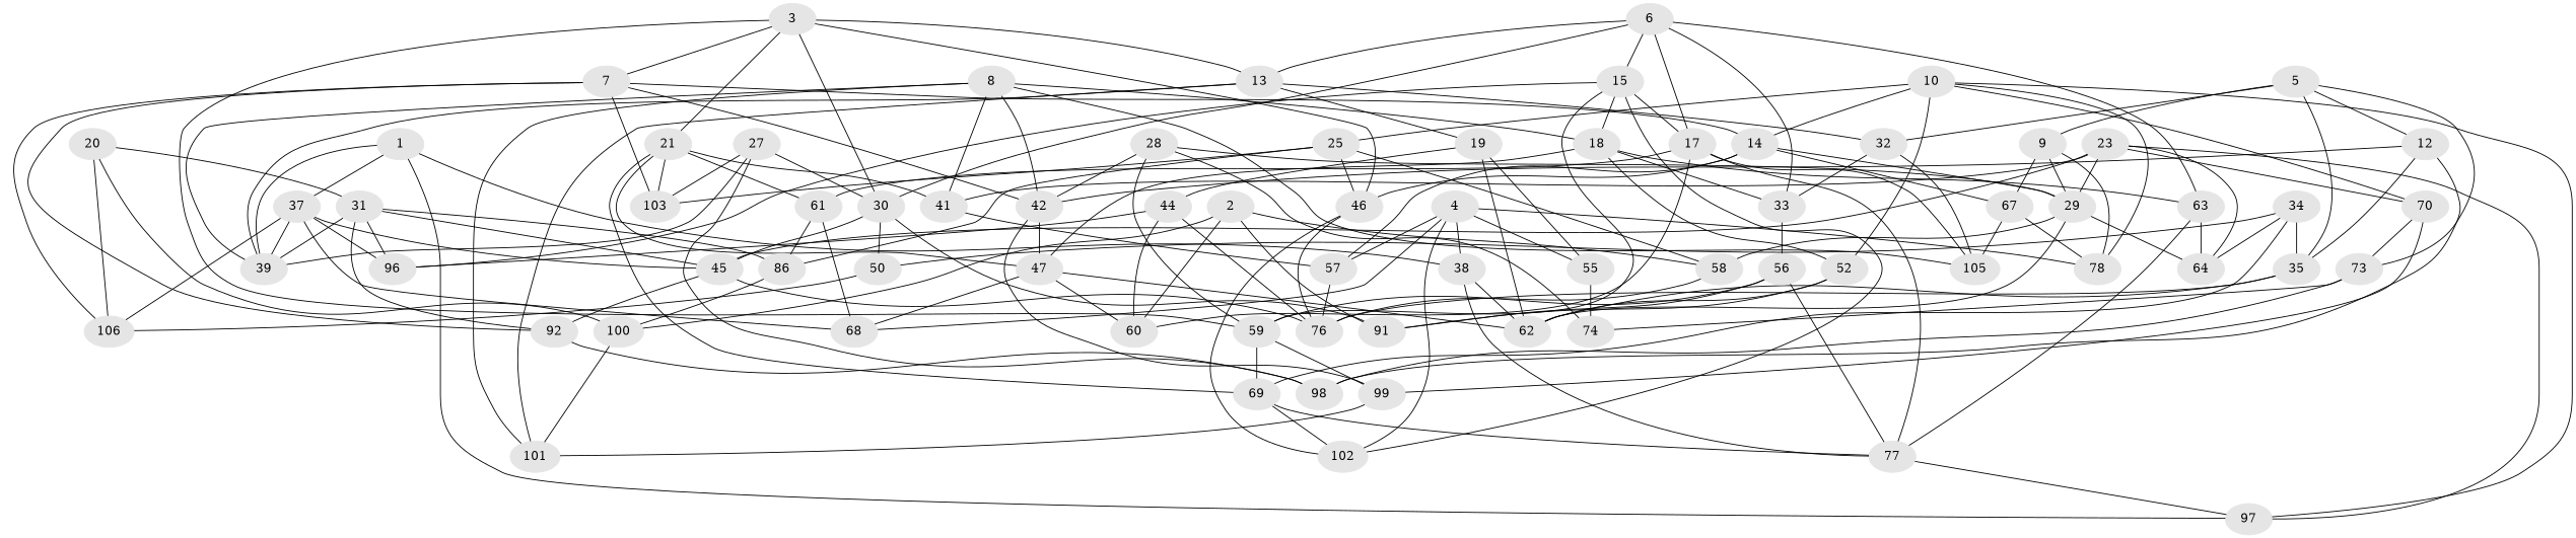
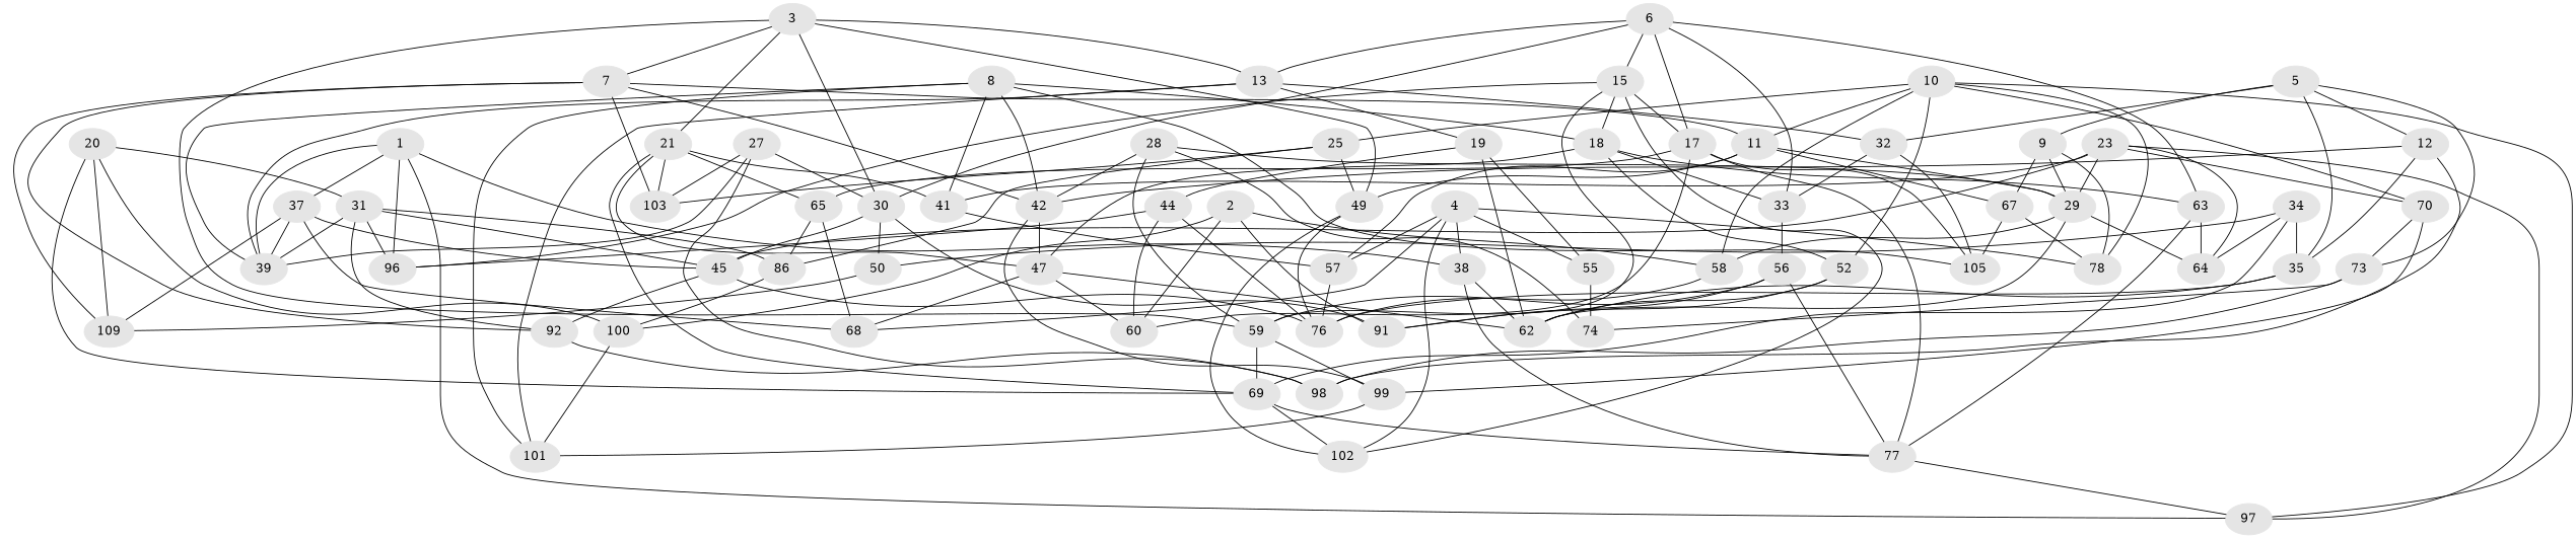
  graph {
    node [color=gray90 style=filled]
    37 [super="+54"]
    39 [super="+65"]
    68
-   106
+   106 [label=109]
    96
    45 [super="+82"]
    1
    38
    97
    77 [super="+88"]
    62 [super="+90"]
    2
    58
    60
    91
    100
    76 [super="+104"]
    101
    3 [super="+16"]
    7 [super="+36"]
    13 [super="+53"]
    21 [super="+26"]
    30 [super="+71"]
-   49 [super="+84" label=46]
+   49 [super="+84"]
    59 [super="+83"]
-   14 [super="+89"]
+   14 [super="+89" label=11]
    42 [super="+51"]
    92
    103
    32 [super="+72"]
    19
    41
-   61
+   61 [label=65]
    47 [super="+80"]
    69 [super="+93"]
    50
    102
    99
    4 [super="+95"]
    55
    57
    78
    74
    5 [super="+79"]
    9
    12
    35 [super="+40"]
    73
    29 [super="+85"]
    67
    98
    33 [super="+46"]
    105
    6 [super="+48"]
    15 [super="+87"]
    17 [super="+43"]
    63
    18 [super="+81"]
    56
    64
    8 [super="+24"]
    52
    10 [super="+22"]
    25 [super="+94"]
    70
    86
    44
    31 [super="+66"]
    20
    23 [super="+75"]
    27
    28
    34
    37 -- 39
    37 -- 68
    37 -- 106
-   37 -- 96
+   1 -- 96
    37 -- 45
    45 -- 76
    45 -- 92
    1 -- 37
    1 -- 39
    1 -- 38
    1 -- 97
    38 -- 77
    38 -- 62
    77 -- 97
    2 -- 58
    2 -- 60
    2 -- 91
    2 -- 100
    58 -- 76
    100 -- 101
    3 -- 7
    3 -- 13
    3 -- 21
    3 -- 30
    3 -- 49
    3 -- 59
    7 -- 106
    7 -- 14
    7 -- 42
    7 -- 92
    7 -- 103
    13 -- 39
    13 -- 101
    13 -- 32
    13 -- 19
    21 -- 103
    21 -- 41
    21 -- 61
    21 -- 47
    21 -- 69
    30 -- 45
    30 -- 91
    30 -- 50
    49 -- 76
    49 -- 102
    59 -- 69
    59 -- 99
    14 -- 49
    14 -- 57
    14 -- 29
    14 -- 67
    42 -- 47
    42 -- 99
    92 -- 98
    32 -- 33
    32 -- 105
    19 -- 62
    19 -- 55
    19 -- 44
    41 -- 57
    61 -- 68
    61 -- 86
    47 -- 68
    47 -- 62
    47 -- 60
    69 -- 77
    69 -- 102
    50 -- 106
    99 -- 101
    4 -- 68
    4 -- 38
    4 -- 102
    4 -- 55
    4 -- 57
    4 -- 78
    55 -- 74
    57 -- 76
    5 -- 32 [weight=2]
    5 -- 9
    5 -- 12
    5 -- 35
    5 -- 73
    9 -- 78
    9 -- 29
    9 -- 67
    12 -- 42
    12 -- 35
    12 -- 98
    35 -- 62
    35 -- 76
    73 -- 74
    73 -- 98
    29 -- 62
    29 -- 58
    29 -- 64
    67 -- 78
    67 -- 105
    33 -- 56
    6 -- 13
    6 -- 30
    6 -- 33
    6 -- 15
    6 -- 17
    6 -- 63
    15 -- 96
    15 -- 59
    15 -- 102
    15 -- 17
    15 -- 18
    17 -- 77
    17 -- 60
    17 -- 61
    17 -- 105
    63 -- 77
    63 -- 64
    18 -- 47
    18 -- 33
    18 -- 63
    18 -- 52
    56 -- 77
    56 -- 91
    56 -- 59
    8 -- 39
    8 -- 101
    8 -- 42
    8 -- 41
    8 -- 105
    8 -- 18
    52 -- 62
    52 -- 91
    10 -- 97
    10 -- 14
    10 -- 78
    10 -- 52
    10 -- 25
    10 -- 70
-   25 -- 58
+   10 -- 58
    25 -- 49 [weight=2]
    25 -- 103
    25 -- 86
    70 -- 99
    70 -- 73
    86 -- 100
    44 -- 96
    44 -- 60
    44 -- 76
    31 -- 39
    31 -- 96
    31 -- 45
    31 -- 92
    31 -- 86
    20 -- 106
    20 -- 100
+   20 -- 69
    20 -- 31
    23 -- 45
    23 -- 97
    23 -- 41
    23 -- 29
    23 -- 64
    23 -- 70
    27 -- 39
    27 -- 30
    27 -- 103
    27 -- 98
    28 -- 59
    28 -- 42
    28 -- 74
    28 -- 29
    34 -- 69
    34 -- 50
    34 -- 35
    34 -- 64
  }
